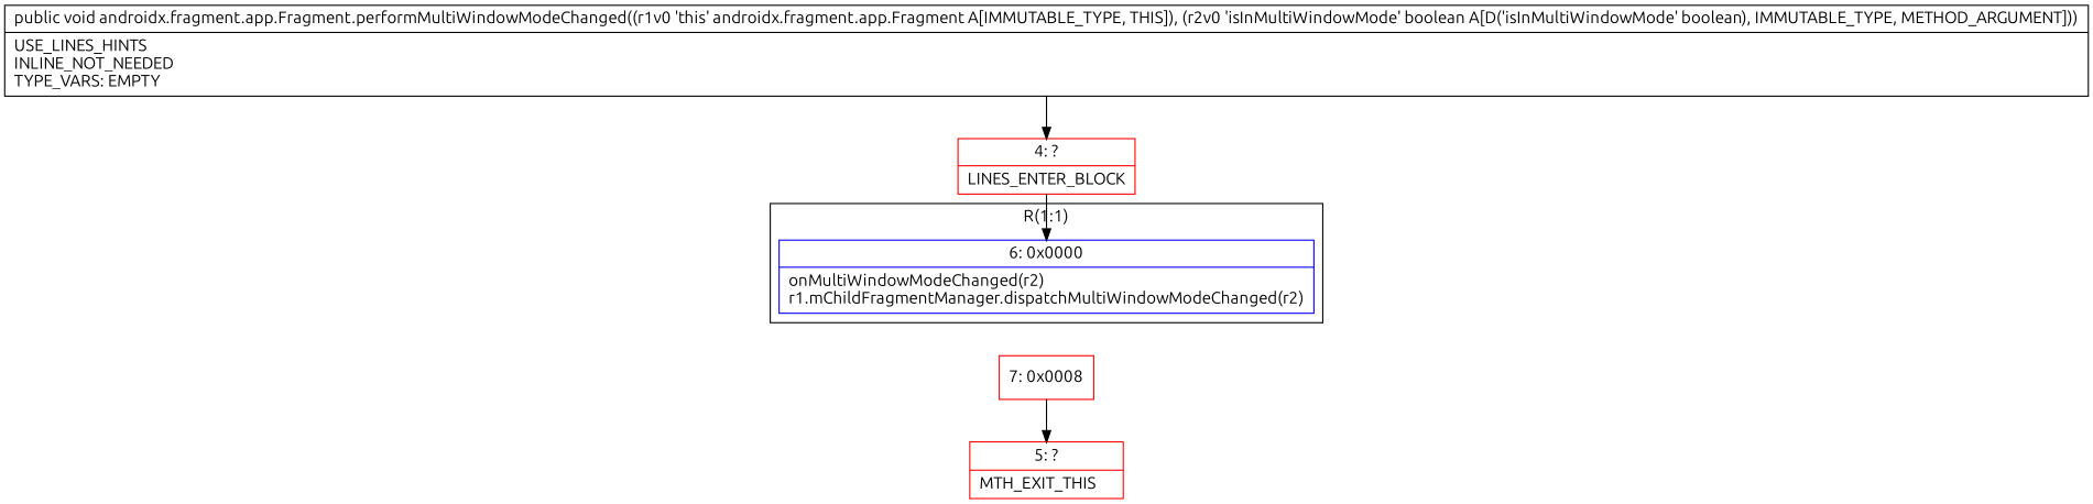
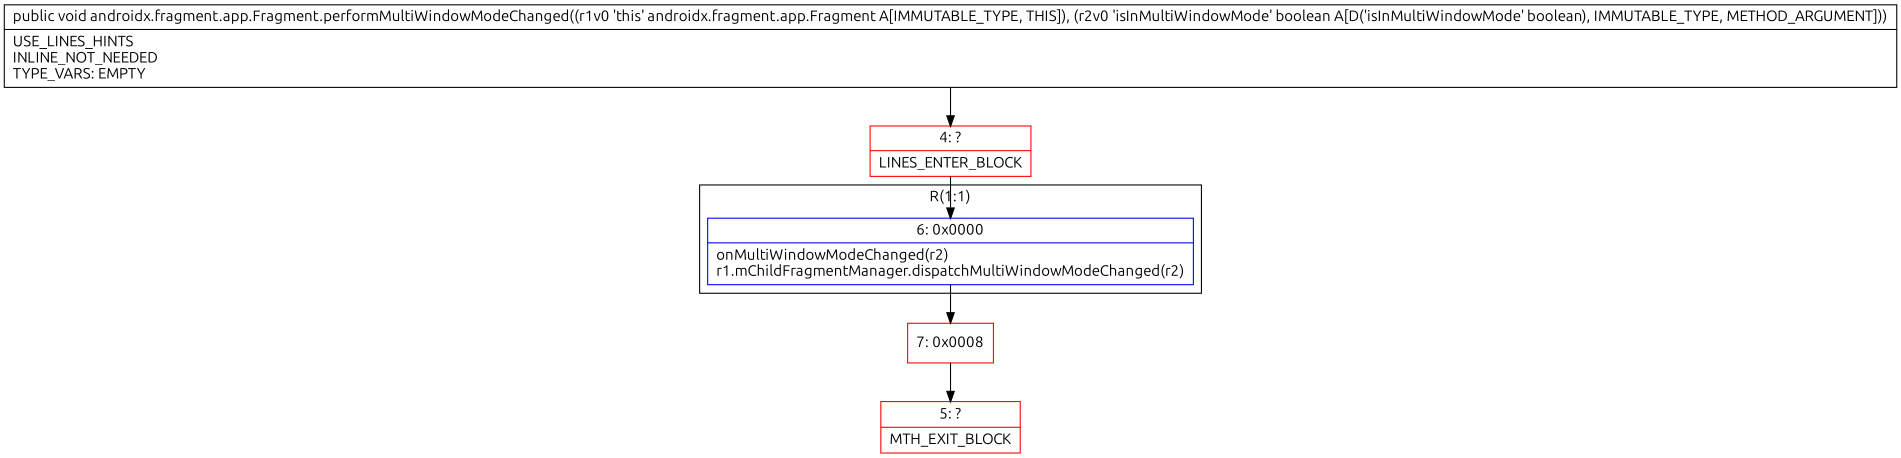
  digraph {
    fontname=Ubuntu
    node [color=red fontname=Ubuntu shape=record]
    edge [fontname=Ubuntu]
    n1 [color=blue label="{6\:\ 0x0000|onMultiWindowModeChanged(r2)\lr1.mChildFragmentManager.dispatchMultiWindowModeChanged(r2)\l}"]
    n2 [label="{7\:\ 0x0008}"]
-   n3 [label="{5\:\ ?|MTH_EXIT_THIS\l}"]
+   n3 [label="{5\:\ ?|MTH_EXIT_BLOCK\l}"]
    n4 [label="{4\:\ ?|LINES_ENTER_BLOCK\l}"]
    n5 [label="{public void androidx.fragment.app.Fragment.performMultiWindowModeChanged((r1v0 'this' androidx.fragment.app.Fragment A[IMMUTABLE_TYPE, THIS]), (r2v0 'isInMultiWindowMode' boolean A[D('isInMultiWindowMode' boolean), IMMUTABLE_TYPE, METHOD_ARGUMENT]))  | USE_LINES_HINTS\lINLINE_NOT_NEEDED\lTYPE_VARS: EMPTY\l}" color=""]
    subgraph cluster_1 {
      label="R(1:1)"
      n1
    }
+   n1 -> n2
    n2 -> n3
    n4 -> n1
    n5 -> n4
  }
